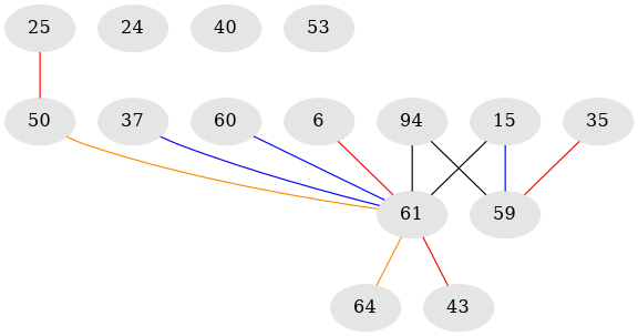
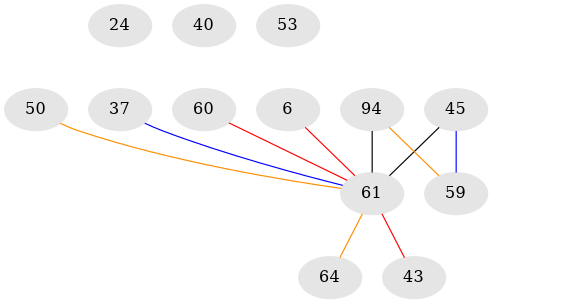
  graph {
    node [color=gray90 style=filled]
    edge [color=red]
    61 [super="+2+48+58+22"]
    n2 [label=64]
    n3 [label=43]
    n4 [label=6]
    24
    50 [super="+16+21"]
-   25
    59 [super="+1+47"]
-   35
    37
    40
-   45 [label=15]
+   45
    53
    n14 [label=94 super="+42+52"]
    60 [super="+28"]
    61 -- n2 [color=darkorange]
    61 -- n3
    n4 -- 61
    50 -- 61 [color=darkorange weight=6]
-   25 -- 50
-   35 -- 59
    37 -- 61 [color=blue]
    45 -- 61 [color=black weight=14]
    45 -- 59 [color=blue weight=2]
    n14 -- 61 [color=black weight=5]
-   n14 -- 59 [color=black]
-   60 -- 61 [color=blue]
+   n14 -- 59 [color=darkorange]
+   60 -- 61
  }
